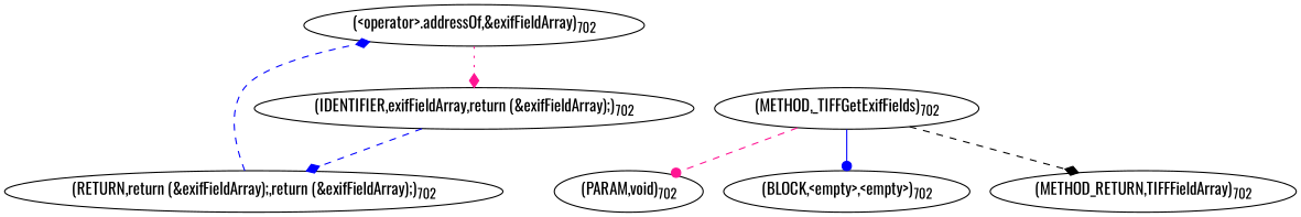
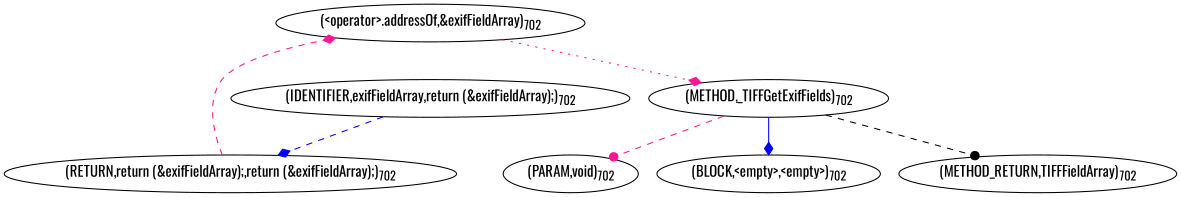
  digraph {
    fontname=Oswald
    node [fontname=Oswald]
    edge [arrowhead=diamond color=deeppink fontname=Oswald style=dashed]
    n1 [label=<(METHOD,_TIFFGetExifFields)<SUB>702</SUB>>]
    n2 [label=<(PARAM,void)<SUB>702</SUB>>]
    n3 [label=<(BLOCK,&lt;empty&gt;,&lt;empty&gt;)<SUB>702</SUB>>]
    n4 [label=<(METHOD_RETURN,TIFFFieldArray)<SUB>702</SUB>>]
    n5 [label=<(RETURN,return (&amp;exifFieldArray);,return (&amp;exifFieldArray);)<SUB>702</SUB>>]
    n6 [label=<(&lt;operator&gt;.addressOf,&amp;exifFieldArray)<SUB>702</SUB>>]
    n7 [label=<(IDENTIFIER,exifFieldArray,return (&amp;exifFieldArray);)<SUB>702</SUB>>]
    n1 -> n2 [arrowhead=dot]
-   n1 -> n3 [arrowhead=dot color=blue style=solid]
-   n1 -> n4 [color=black]
-   n5 -> n6 [color=blue]
-   n6 -> n7 [style=dotted]
+   n1 -> n3 [color=blue style=solid]
+   n1 -> n4 [arrowhead=dot color=black]
+   n5 -> n6
+   n6 -> n1 [style=dotted]
    n7 -> n5 [color=blue]
  }
